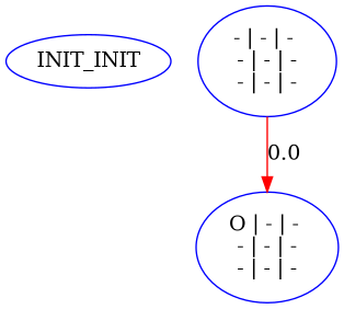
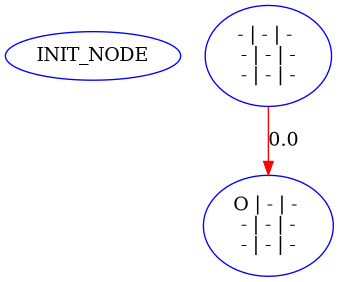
  digraph {
    node [color=blue]
-   INIT_NODE [label=INIT_INIT]
+   INIT_NODE
    "- | - | - \n - | - | - \n - | - | - "
    "O | - | - \n - | - | - \n - | - | - "
    "- | - | - \n - | - | - \n - | - | - " -> "O | - | - \n - | - | - \n - | - | - " [color=red label=0.0]
  }
